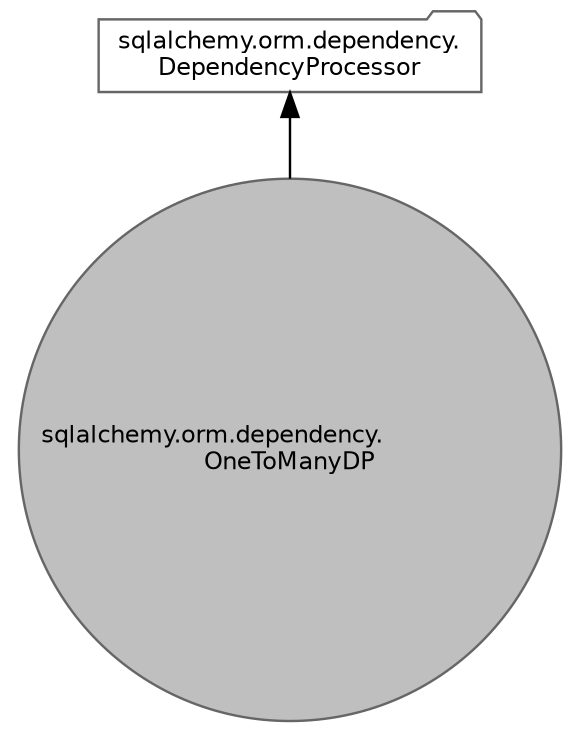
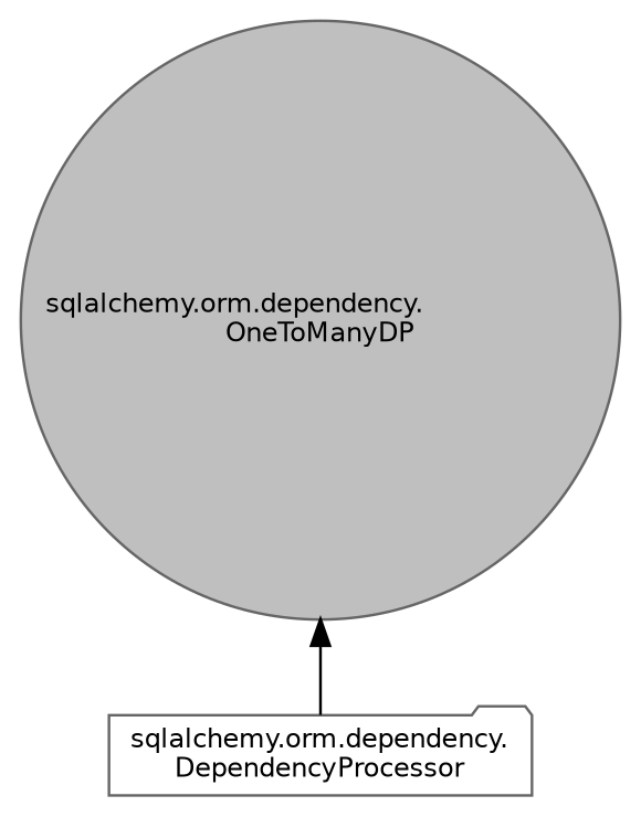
  digraph {
    node [color=gray40 fontname=Helvetica fontsize=10 style=filled]
    n1 [fillcolor=grey75 fontcolor=black height=0.2 label="sqlalchemy.orm.dependency.\lOneToManyDP" shape=circle width=0.4]
    n2 [fillcolor=white height=0.2 label="sqlalchemy.orm.dependency.\lDependencyProcessor" shape=folder width=0.4]
-   n2 -> n1 [color=black dir=back fontname=Helvetica fontsize=10 labelfontname=Helvetica labelfontsize=10 style=solid]
+   n1 -> n2 [color=black dir=back fontname=Helvetica fontsize=10 labelfontname=Helvetica labelfontsize=10 style=solid]
  }
